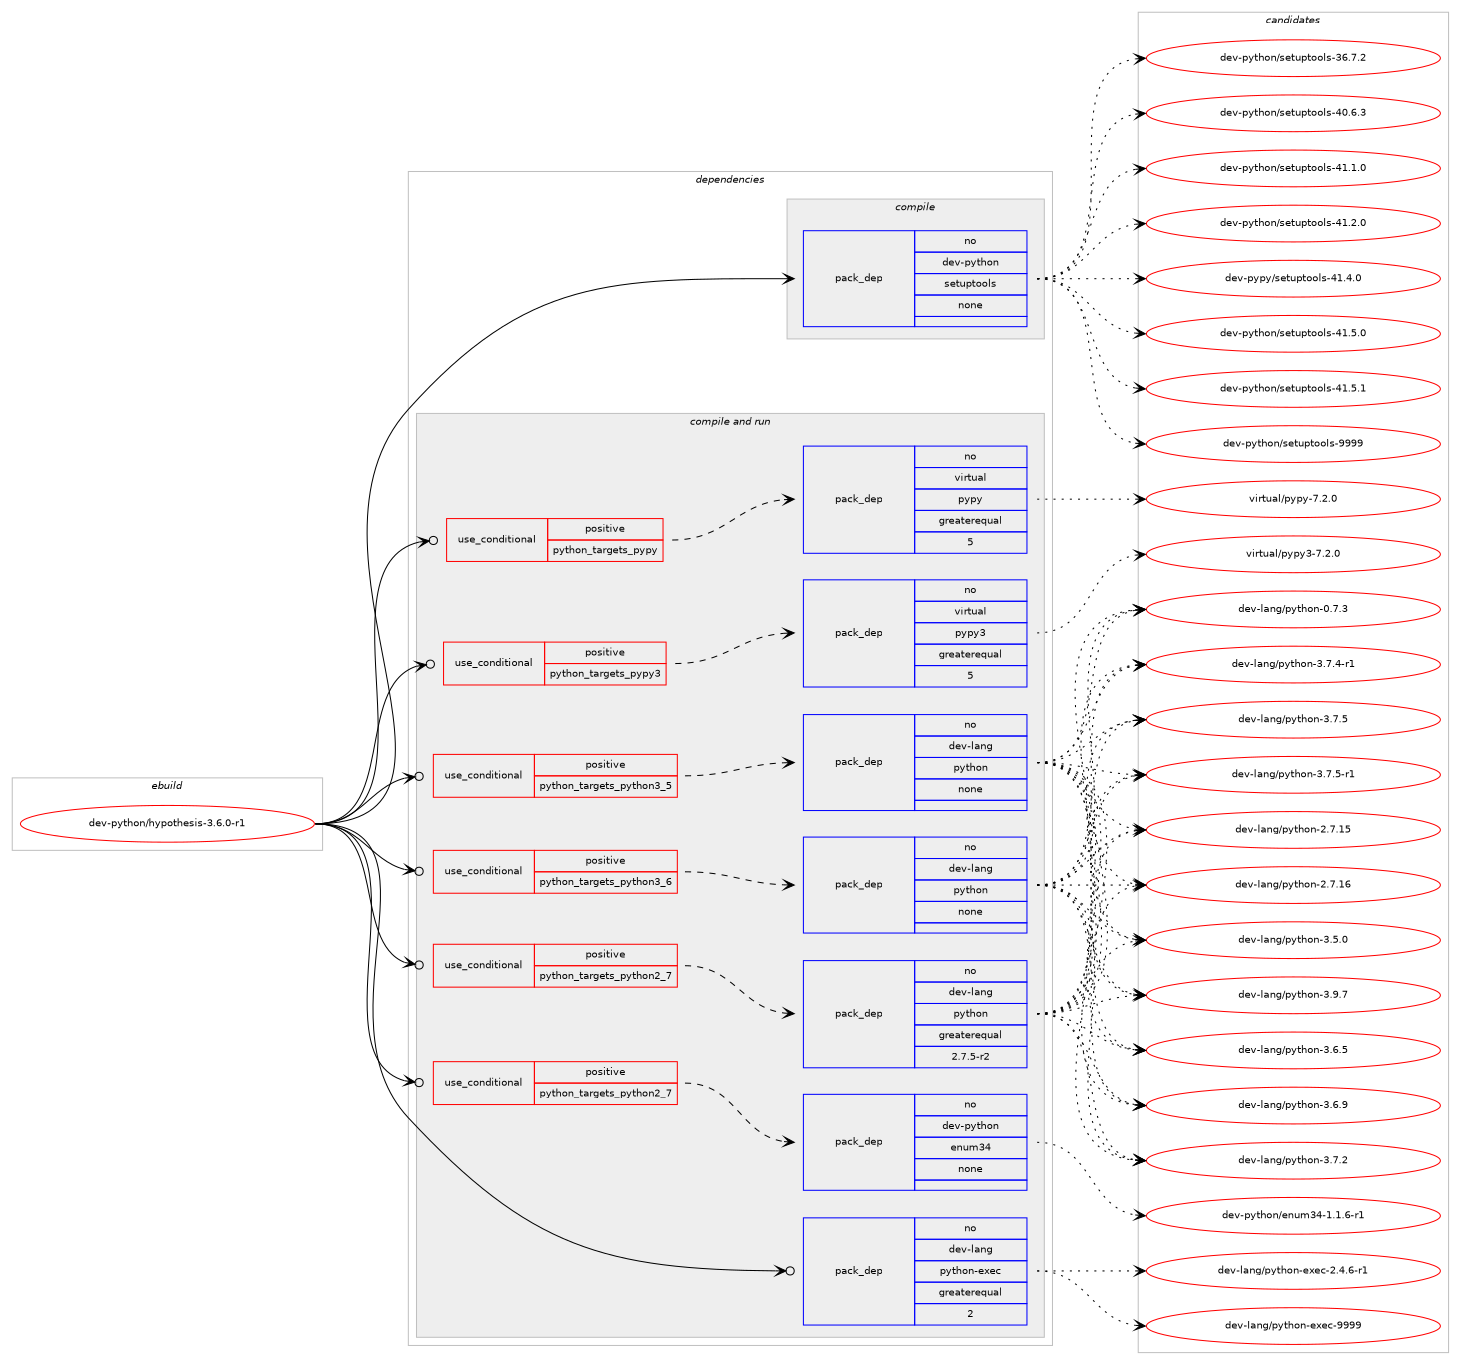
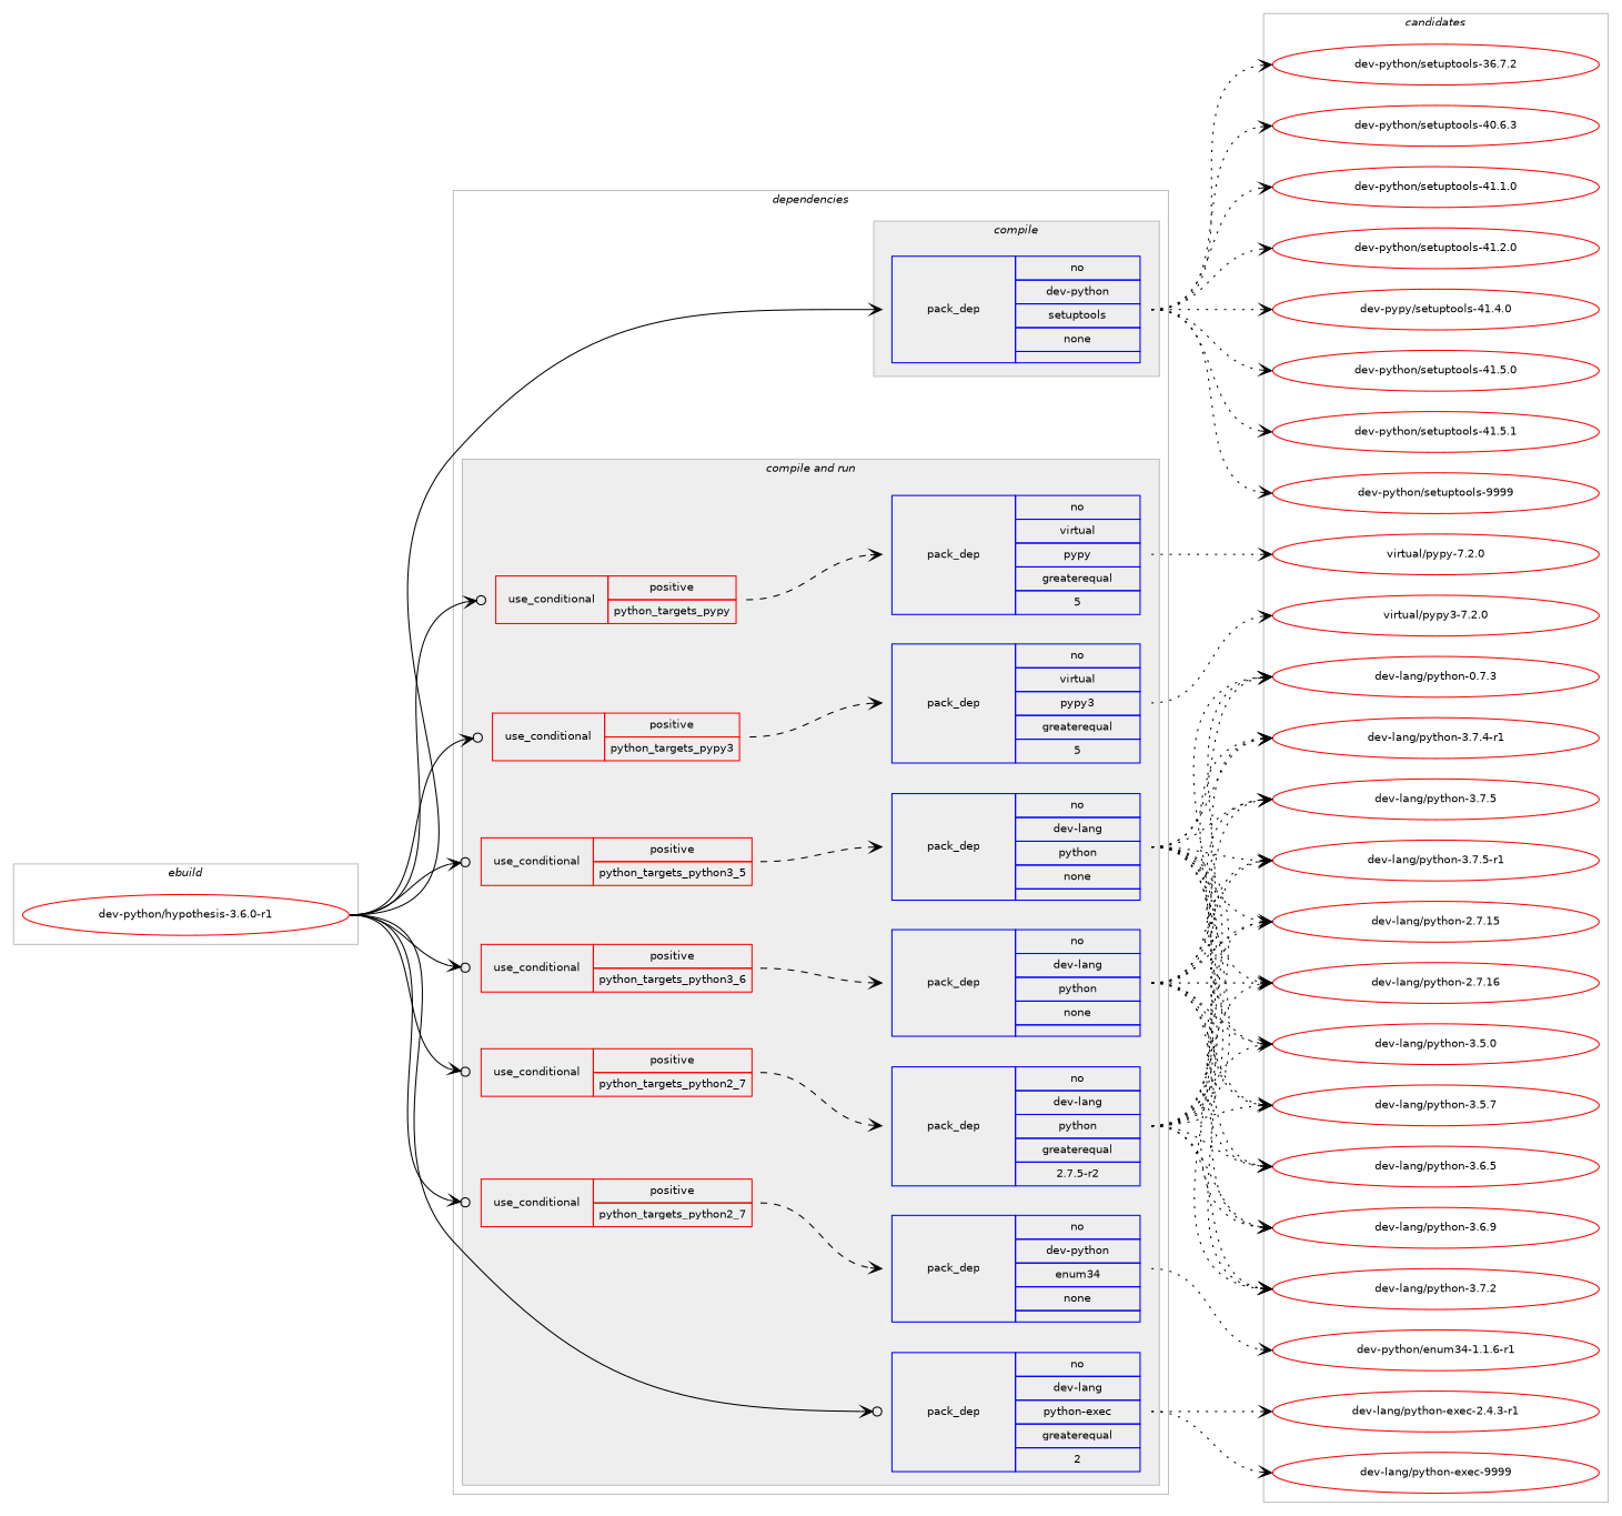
  digraph {
    compound=true
    concentrate=true
    fontname=Helvetica
    fontsize=10
    newrank=true
    rankdir=LR
    ranksep=1.5
    node [color=red fontname=Helvetica fontsize=10]
    edge [arrowhead=vee headport=w style=dotted tailport=e weight=100]
    n1 [label="dev-python/hypothesis-3.6.0-r1" width=4]
    n2 [color=blue label=<<TABLE BORDER="0" CELLBORDER="1" CELLSPACING="0" CELLPADDING="4" WIDTH="220"><TR><TD ROWSPAN="6" CELLPADDING="30">pack_dep</TD></TR><TR><TD WIDTH="110">no</TD></TR><TR><TD>dev-python</TD></TR><TR><TD>setuptools</TD></TR><TR><TD>none</TD></TR><TR><TD></TD></TR></TABLE>> shape=none]
    n3 [color=blue label=<<TABLE BORDER="0" CELLBORDER="1" CELLSPACING="0" CELLPADDING="4" WIDTH="220"><TR><TD ROWSPAN="6" CELLPADDING="30">pack_dep</TD></TR><TR><TD WIDTH="110">no</TD></TR><TR><TD>virtual</TD></TR><TR><TD>pypy</TD></TR><TR><TD>greaterequal</TD></TR><TR><TD>5</TD></TR></TABLE>> shape=none]
    n4 [label=<<TABLE BORDER="0" CELLBORDER="1" CELLSPACING="0" CELLPADDING="4"><TR><TD ROWSPAN="3" CELLPADDING="10">use_conditional</TD></TR><TR><TD>positive</TD></TR><TR><TD>python_targets_pypy</TD></TR></TABLE>> shape=none]
    n5 [color=blue label=<<TABLE BORDER="0" CELLBORDER="1" CELLSPACING="0" CELLPADDING="4" WIDTH="220"><TR><TD ROWSPAN="6" CELLPADDING="30">pack_dep</TD></TR><TR><TD WIDTH="110">no</TD></TR><TR><TD>virtual</TD></TR><TR><TD>pypy3</TD></TR><TR><TD>greaterequal</TD></TR><TR><TD>5</TD></TR></TABLE>> shape=none]
    n6 [label=<<TABLE BORDER="0" CELLBORDER="1" CELLSPACING="0" CELLPADDING="4"><TR><TD ROWSPAN="3" CELLPADDING="10">use_conditional</TD></TR><TR><TD>positive</TD></TR><TR><TD>python_targets_pypy3</TD></TR></TABLE>> shape=none]
    n7 [color=blue label=<<TABLE BORDER="0" CELLBORDER="1" CELLSPACING="0" CELLPADDING="4" WIDTH="220"><TR><TD ROWSPAN="6" CELLPADDING="30">pack_dep</TD></TR><TR><TD WIDTH="110">no</TD></TR><TR><TD>dev-lang</TD></TR><TR><TD>python</TD></TR><TR><TD>none</TD></TR><TR><TD></TD></TR></TABLE>> shape=none]
    n8 [label=<<TABLE BORDER="0" CELLBORDER="1" CELLSPACING="0" CELLPADDING="4"><TR><TD ROWSPAN="3" CELLPADDING="10">use_conditional</TD></TR><TR><TD>positive</TD></TR><TR><TD>python_targets_python3_6</TD></TR></TABLE>> shape=none]
    n9 [color=blue label=<<TABLE BORDER="0" CELLBORDER="1" CELLSPACING="0" CELLPADDING="4" WIDTH="220"><TR><TD ROWSPAN="6" CELLPADDING="30">pack_dep</TD></TR><TR><TD WIDTH="110">no</TD></TR><TR><TD>dev-lang</TD></TR><TR><TD>python</TD></TR><TR><TD>greaterequal</TD></TR><TR><TD>2.7.5-r2</TD></TR></TABLE>> shape=none]
    n10 [label=<<TABLE BORDER="0" CELLBORDER="1" CELLSPACING="0" CELLPADDING="4"><TR><TD ROWSPAN="3" CELLPADDING="10">use_conditional</TD></TR><TR><TD>positive</TD></TR><TR><TD>python_targets_python2_7</TD></TR></TABLE>> shape=none]
    n11 [color=blue label=<<TABLE BORDER="0" CELLBORDER="1" CELLSPACING="0" CELLPADDING="4" WIDTH="220"><TR><TD ROWSPAN="6" CELLPADDING="30">pack_dep</TD></TR><TR><TD WIDTH="110">no</TD></TR><TR><TD>dev-python</TD></TR><TR><TD>enum34</TD></TR><TR><TD>none</TD></TR><TR><TD></TD></TR></TABLE>> shape=none]
    n12 [label=<<TABLE BORDER="0" CELLBORDER="1" CELLSPACING="0" CELLPADDING="4"><TR><TD ROWSPAN="3" CELLPADDING="10">use_conditional</TD></TR><TR><TD>positive</TD></TR><TR><TD>python_targets_python2_7</TD></TR></TABLE>> shape=none]
    n13 [color=blue label=<<TABLE BORDER="0" CELLBORDER="1" CELLSPACING="0" CELLPADDING="4" WIDTH="220"><TR><TD ROWSPAN="6" CELLPADDING="30">pack_dep</TD></TR><TR><TD WIDTH="110">no</TD></TR><TR><TD>dev-lang</TD></TR><TR><TD>python</TD></TR><TR><TD>none</TD></TR><TR><TD></TD></TR></TABLE>> shape=none]
    n14 [label=<<TABLE BORDER="0" CELLBORDER="1" CELLSPACING="0" CELLPADDING="4"><TR><TD ROWSPAN="3" CELLPADDING="10">use_conditional</TD></TR><TR><TD>positive</TD></TR><TR><TD>python_targets_python3_5</TD></TR></TABLE>> shape=none]
    n15 [color=blue label=<<TABLE BORDER="0" CELLBORDER="1" CELLSPACING="0" CELLPADDING="4" WIDTH="220"><TR><TD ROWSPAN="6" CELLPADDING="30">pack_dep</TD></TR><TR><TD WIDTH="110">no</TD></TR><TR><TD>dev-lang</TD></TR><TR><TD>python-exec</TD></TR><TR><TD>greaterequal</TD></TR><TR><TD>2</TD></TR></TABLE>> shape=none]
    n16 [label="dev-python/setuptools-36.7.2" width=4]
    n17 [label="dev-python/setuptools-40.6.3" width=4]
    n18 [label="dev-python/setuptools-41.1.0" width=4]
    n19 [label="dev-python/setuptools-41.2.0" width=4]
    n20 [label="dev-pypy/setuptools-41.4.0" width=4]
    n21 [label="dev-python/setuptools-41.5.0" width=4]
    n22 [label="dev-python/setuptools-41.5.1" width=4]
    n23 [label="dev-python/setuptools-9999" width=4]
    n24 [label="virtual/pypy-7.2.0" width=4]
    n25 [label="virtual/pypy3-7.2.0" width=4]
    n26 [label="dev-lang/python-2.7.15" width=4]
    n27 [label="dev-lang/python-2.7.16" width=4]
    n28 [label="dev-lang/python-3.5.0" width=4]
-   n29 [label="dev-lang/python-3.9.7" width=4]
+   n29 [label="dev-lang/python-3.5.7" width=4]
    n30 [label="dev-lang/python-3.6.5" width=4]
    n31 [label="dev-lang/python-3.6.9" width=4]
    n32 [label="dev-lang/python-3.7.2" width=4]
    n33 [label="dev-lang/python-0.7.3" width=4]
    n34 [label="dev-lang/python-3.7.4-r1" width=4]
    n35 [label="dev-lang/python-3.7.5" width=4]
    n36 [label="dev-lang/python-3.7.5-r1" width=4]
    n37 [label="dev-python/enum34-1.1.6-r1" width=4]
-   n38 [label="dev-lang/python-exec-2.4.6-r1" width=4]
+   n38 [label="dev-lang/python-exec-2.4.3-r1" width=4]
    n39 [label="dev-lang/python-exec-9999" width=4]
    subgraph cluster_1 {
      color=gray
      label=<<i>ebuild</i>>
      n1
    }
    subgraph cluster_2 {
      color=gray
      label=<<i>dependencies</i>>
      subgraph cluster_3 {
        color=gray
        fillcolor="#eeeeee"
        label=<<i>compile</i>>
        style=filled
        subgraph sub_4 {
          color=gray
          fillcolor="#eeeeee"
          label=<<i>compile</i>>
          style=filled
          n2
        }
      }
      subgraph cluster_5 {
        color=gray
        fillcolor="#eeeeee"
        label=<<i>compile and run</i>>
        style=filled
        subgraph sub_6 {
          color=gray
          fillcolor="#eeeeee"
          label=<<i>compile and run</i>>
          style=filled
          n4
          subgraph sub_7 {
            color=gray
            fillcolor="#eeeeee"
            label=<<i>compile and run</i>>
            style=filled
            n3
          }
        }
        subgraph sub_8 {
          color=gray
          fillcolor="#eeeeee"
          label=<<i>compile and run</i>>
          style=filled
          n6
          subgraph sub_9 {
            color=gray
            fillcolor="#eeeeee"
            label=<<i>compile and run</i>>
            style=filled
            n5
          }
        }
        subgraph sub_10 {
          color=gray
          fillcolor="#eeeeee"
          label=<<i>compile and run</i>>
          style=filled
          n8
          subgraph sub_11 {
            color=gray
            fillcolor="#eeeeee"
            label=<<i>compile and run</i>>
            style=filled
            n7
          }
        }
        subgraph sub_12 {
          color=gray
          fillcolor="#eeeeee"
          label=<<i>compile and run</i>>
          style=filled
          n10
          subgraph sub_13 {
            color=gray
            fillcolor="#eeeeee"
            label=<<i>compile and run</i>>
            style=filled
            n9
          }
        }
        subgraph sub_14 {
          color=gray
          fillcolor="#eeeeee"
          label=<<i>compile and run</i>>
          style=filled
          n12
          subgraph sub_15 {
            color=gray
            fillcolor="#eeeeee"
            label=<<i>compile and run</i>>
            style=filled
            n11
          }
        }
        subgraph sub_16 {
          color=gray
          fillcolor="#eeeeee"
          label=<<i>compile and run</i>>
          style=filled
          n14
          subgraph sub_17 {
            color=gray
            fillcolor="#eeeeee"
            label=<<i>compile and run</i>>
            style=filled
            n13
          }
        }
        subgraph sub_18 {
          color=gray
          fillcolor="#eeeeee"
          label=<<i>compile and run</i>>
          style=filled
          n15
        }
      }
      subgraph cluster_19 {
        color=gray
        fillcolor="#eeeeee"
        label=<<i>run</i>>
        style=filled
      }
    }
    subgraph cluster_20 {
      color=gray
      label=<<i>candidates</i>>
      rank=same
      subgraph sub_21 {
        color=black
        label=<<i>candidates</i>>
        nodesep=1
        rank=same
        n16
        n17
        n18
        n19
        n20
        n21
        n22
        n23
      }
      subgraph sub_22 {
        color=black
        label=<<i>candidates</i>>
        nodesep=1
        rank=same
        n24
      }
      subgraph sub_23 {
        color=black
        label=<<i>candidates</i>>
        nodesep=1
        rank=same
        n25
      }
      subgraph sub_24 {
        color=black
        label=<<i>candidates</i>>
        nodesep=1
        rank=same
        n26
        n27
        n28
        n29
        n30
        n31
        n32
        n33
        n34
        n35
        n36
      }
      subgraph sub_25 {
        color=black
        label=<<i>candidates</i>>
        nodesep=1
        rank=same
        n37
      }
      subgraph sub_26 {
        color=black
        label=<<i>candidates</i>>
        nodesep=1
        rank=same
        n26
        n27
        n28
        n29
        n30
        n31
        n32
        n33
        n34
        n35
        n36
      }
      subgraph sub_27 {
        color=black
        label=<<i>candidates</i>>
        nodesep=1
        rank=same
        n26
        n27
        n28
        n29
        n30
        n31
        n32
        n33
        n34
        n35
        n36
      }
      subgraph sub_28 {
        color=black
        label=<<i>candidates</i>>
        nodesep=1
        rank=same
        n38
        n39
      }
    }
    n1 -> n2 [style=solid weight=20]
    n1 -> n4 [arrowhead=odotvee style=solid weight=20]
    n1 -> n6 [arrowhead=odotvee style=solid weight=20]
    n1 -> n8 [arrowhead=odotvee style=solid weight=20]
    n1 -> n10 [arrowhead=odotvee style=solid weight=20]
    n1 -> n12 [arrowhead=odotvee style=solid weight=20]
    n1 -> n14 [arrowhead=odotvee style=solid weight=20]
    n1 -> n15 [arrowhead=odotvee style=solid weight=20]
    n2 -> n16
    n2 -> n17
    n2 -> n18
    n2 -> n19
    n2 -> n20
    n2 -> n21
    n2 -> n22
    n2 -> n23
    n3 -> n24
    n4 -> n3 [style=dashed weight=20]
    n5 -> n25
    n6 -> n5 [style=dashed weight=20]
    n7 -> n26
    n7 -> n27
    n7 -> n28
    n7 -> n29
    n7 -> n30
    n7 -> n31
    n7 -> n32
    n7 -> n33
    n7 -> n34
    n7 -> n35
    n7 -> n36
    n8 -> n7 [style=dashed weight=20]
    n9 -> n26
    n9 -> n27
    n9 -> n28
    n9 -> n29
    n9 -> n30
    n9 -> n31
    n9 -> n32
    n9 -> n33
    n9 -> n34
    n9 -> n35
    n9 -> n36
    n10 -> n9 [style=dashed weight=20]
    n11 -> n37
    n12 -> n11 [style=dashed weight=20]
    n13 -> n26
    n13 -> n27
    n13 -> n28
    n13 -> n29
    n13 -> n30
    n13 -> n31
    n13 -> n32
    n13 -> n33
    n13 -> n34
    n13 -> n35
    n13 -> n36
    n14 -> n13 [style=dashed weight=20]
    n15 -> n38
    n15 -> n39
  }
